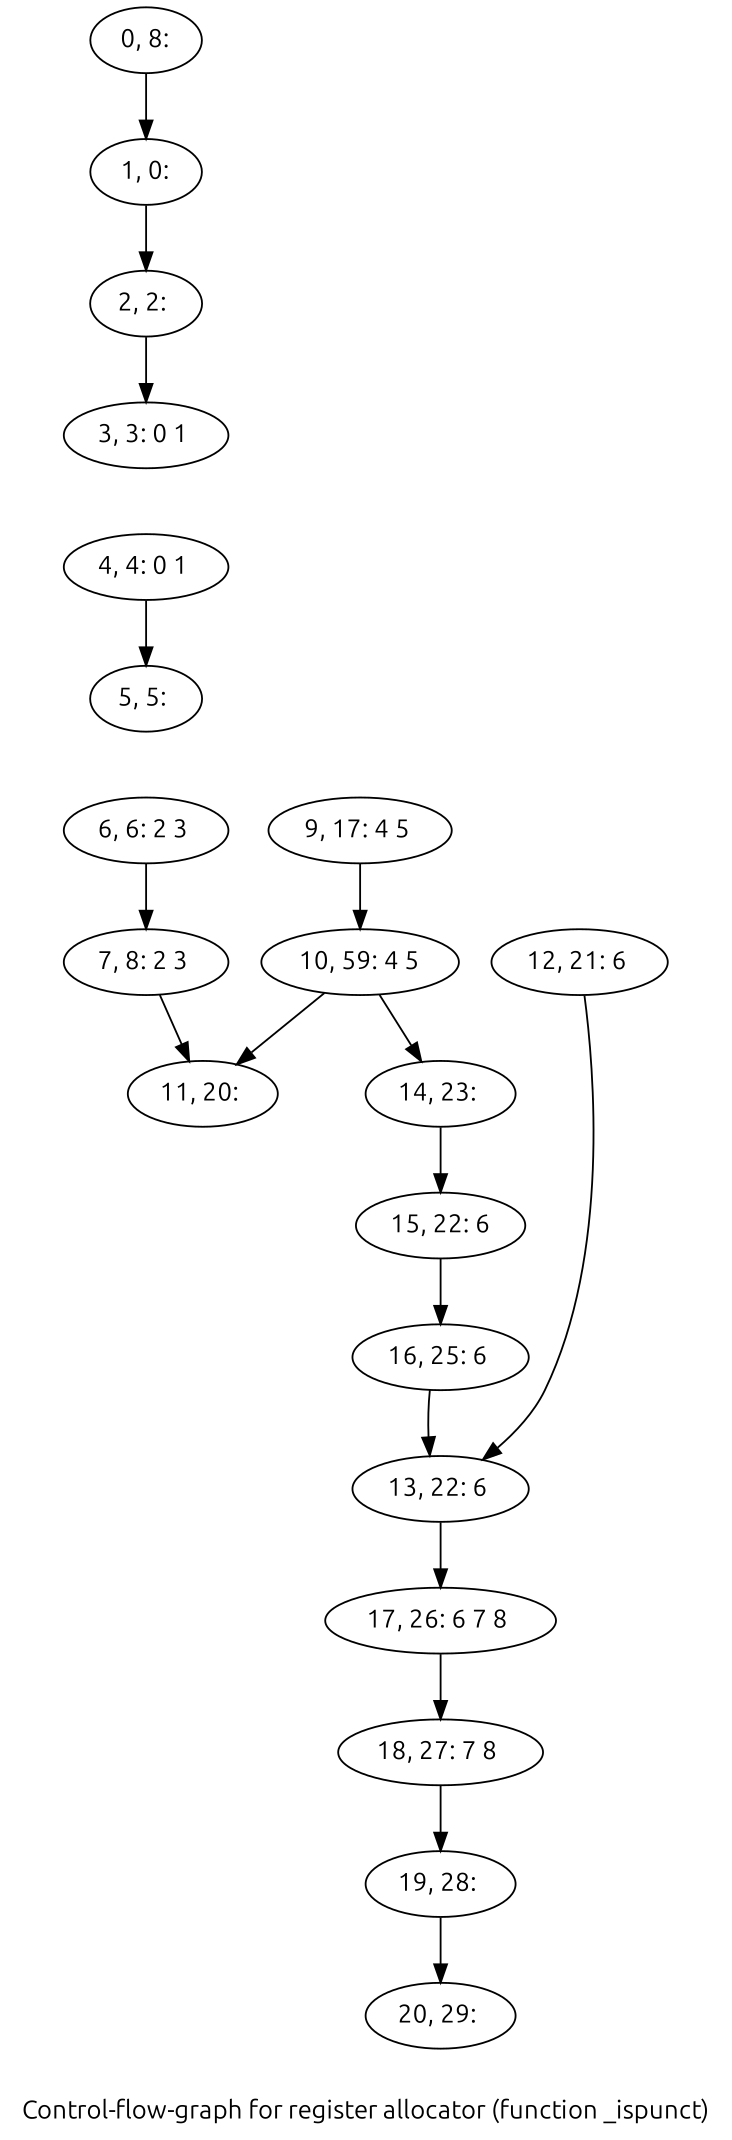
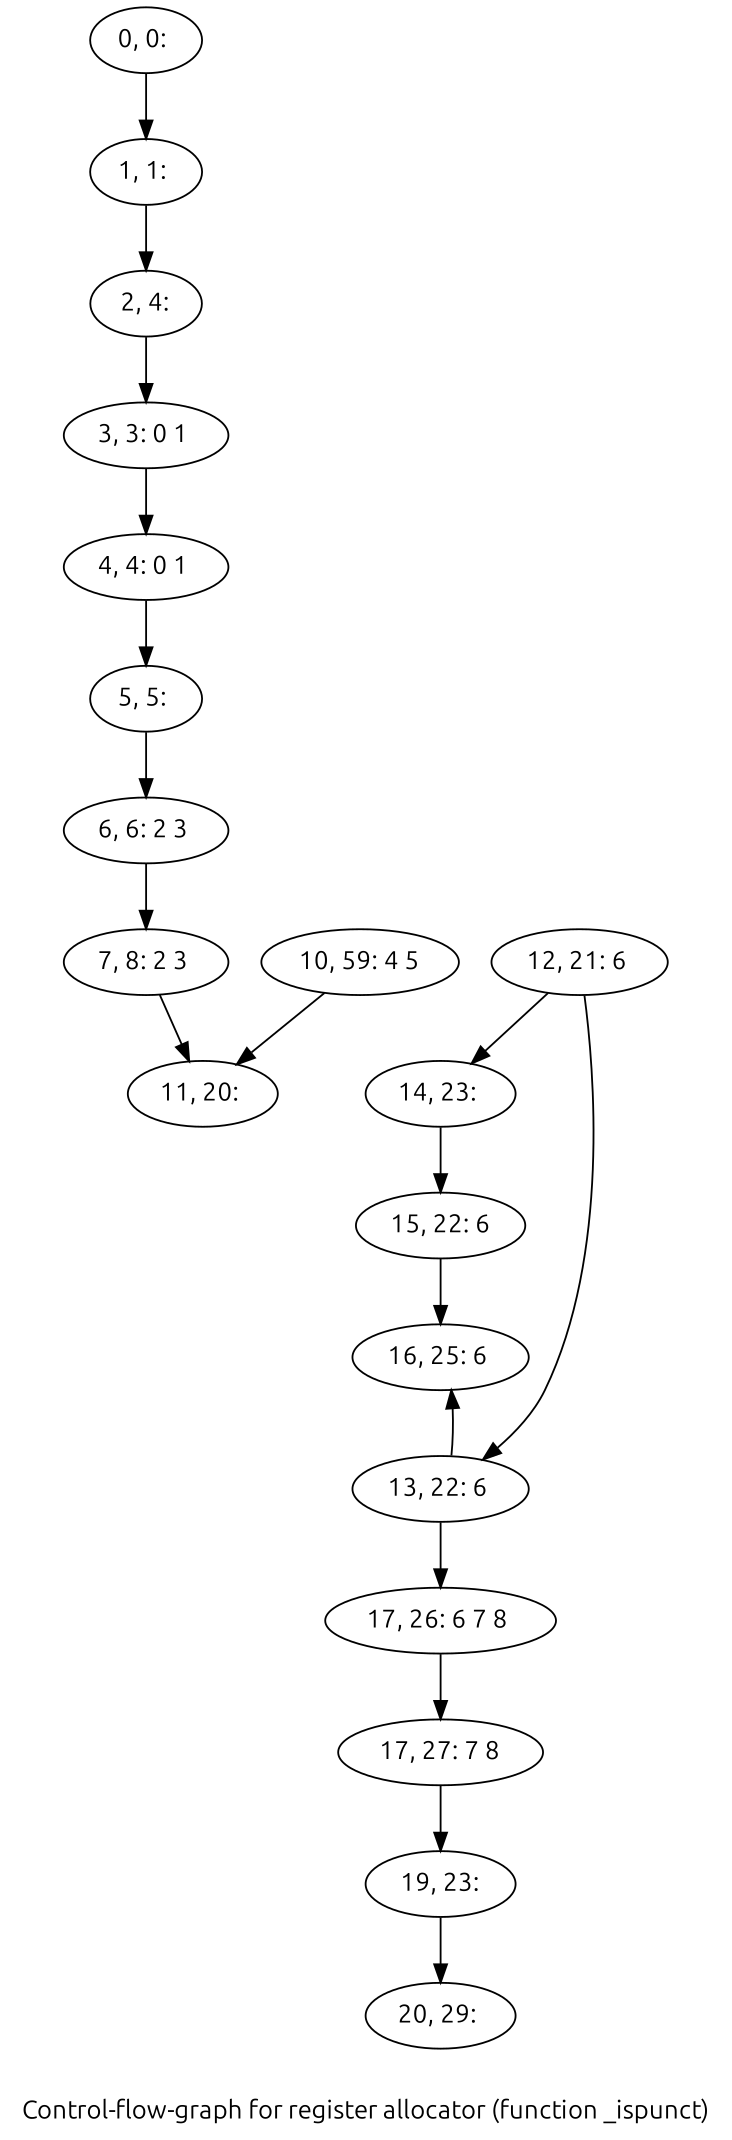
  digraph {
    fontname=Ubuntu
    label="Control-flow-graph for register allocator (function _ispunct)"
    node [fontname=Ubuntu]
    edge [fontname=Ubuntu]
-   n1 [label="0, 8:"]
-   n2 [label="1, 0:"]
-   n3 [label="2, 2: "]
+   n1 [label="0, 0: "]
+   n2 [label="1, 1: "]
+   n3 [label="2, 4:"]
    n4 [label="3, 3: 0 1 "]
    n5 [label="4, 4: 0 1 "]
    n6 [label="5, 5: "]
    n7 [label="6, 6: 2 3 "]
    n8 [label="11, 20: "]
    n9 [label="7, 8: 2 3 "]
-   n10 [label="9, 17: 4 5 "]
    n11 [label="10, 59: 4 5"]
    n12 [label="14, 23: "]
    n13 [label="15, 22: 6"]
    n14 [label="12, 21: 6 "]
    n15 [label="13, 22: 6 "]
    n16 [label="16, 25: 6 "]
    n17 [label="17, 26: 6 7 8 "]
-   n18 [label="18, 27: 7 8 "]
-   n19 [label="19, 28: "]
+   n18 [label="17, 27: 7 8"]
+   n19 [label="19, 23:"]
    n20 [label="20, 29: "]
    n1 -> n2
    n2 -> n3
    n3 -> n4
+   n4 -> n5
    n5 -> n6
+   n6 -> n7
    n7 -> n9
    n9 -> n8
-   n10 -> n11
    n11 -> n8
-   n11 -> n12
+   n14 -> n12
    n12 -> n13
    n13 -> n16
    n14 -> n15
-   n16 -> n15
+   n15 -> n16
    n15 -> n17
    n17 -> n18
    n18 -> n19
    n19 -> n20
  }
